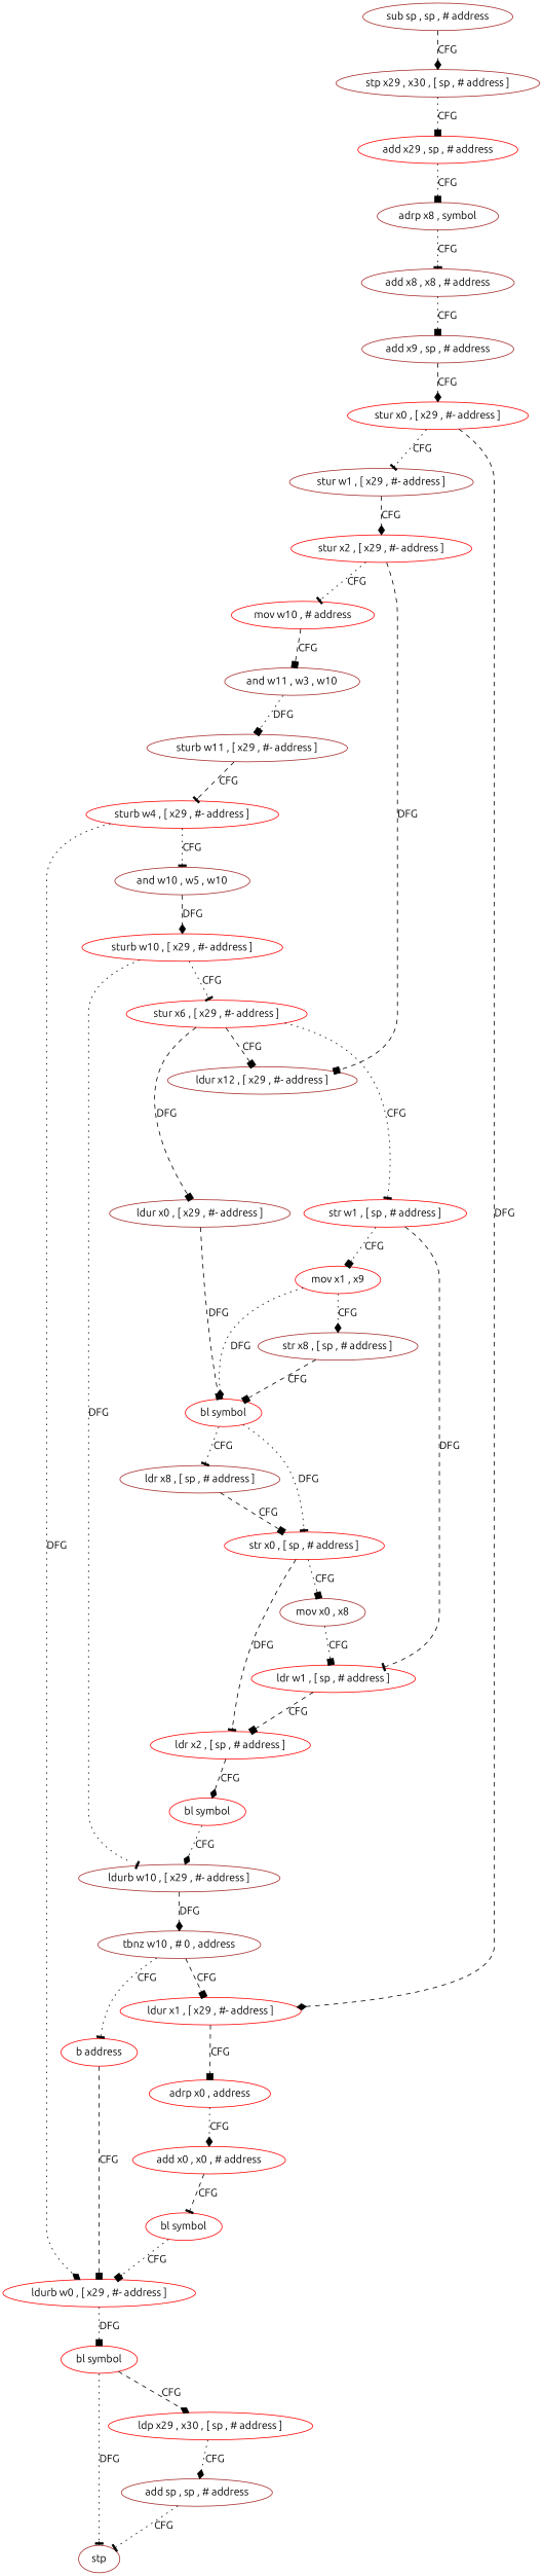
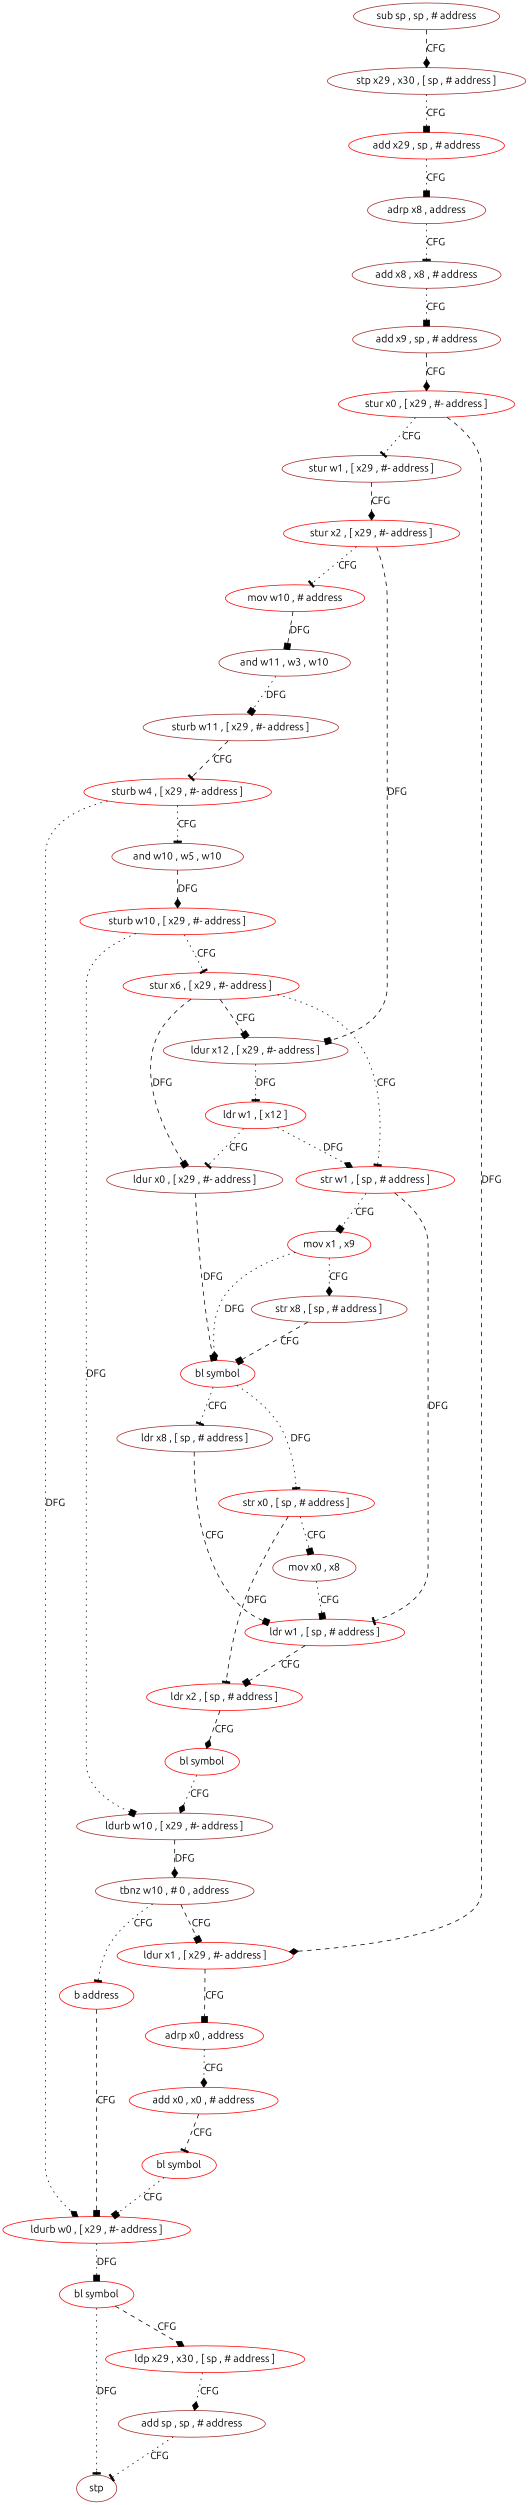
  digraph {
    fontname=Ubuntu
    node [color=red fontname=Ubuntu]
    edge [arrowhead=box fontname=Ubuntu style=dotted]
    n1 [color=brown label="sub sp , sp , # address"]
    n2 [color=brown label="stp x29 , x30 , [ sp , # address ]"]
    n3 [label="add x29 , sp , # address"]
-   n4 [color=brown label="adrp x8 , symbol"]
+   n4 [color=brown label="adrp x8 , address"]
    n5 [color=brown label="add x8 , x8 , # address"]
    n6 [color=brown label="add x9 , sp , # address"]
    n7 [label="stur x0 , [ x29 , #- address ]"]
    n8 [color=brown label="stur w1 , [ x29 , #- address ]"]
    n9 [label="ldur x1 , [ x29 , #- address ]"]
    n10 [label="stur x2 , [ x29 , #- address ]"]
    n11 [label="adrp x0 , address"]
    n12 [label="mov w10 , # address"]
    n13 [color=brown label="ldur x12 , [ x29 , #- address ]"]
    n14 [color=brown label="and w11 , w3 , w10"]
+   n15 [label="ldr w1 , [ x12 ]"]
    n16 [color=brown label="sturb w11 , [ x29 , #- address ]"]
    n17 [label="sturb w4 , [ x29 , #- address ]"]
    n18 [color=brown label="and w10 , w5 , w10"]
    n19 [label="ldurb w0 , [ x29 , #- address ]"]
    n20 [label="sturb w10 , [ x29 , #- address ]"]
    n21 [label="bl symbol"]
    n22 [label="stur x6 , [ x29 , #- address ]"]
    n23 [color=brown label="ldurb w10 , [ x29 , #- address ]"]
    n24 [color=brown label="ldur x0 , [ x29 , #- address ]"]
    n25 [label="str w1 , [ sp , # address ]"]
    n26 [color=brown label="tbnz w10 , # 0 , address"]
    n27 [label="bl symbol"]
    n28 [label="mov x1 , x9"]
    n29 [label="ldr w1 , [ sp , # address ]"]
    n30 [color=brown label="ldr x8 , [ sp , # address ]"]
    n31 [label="str x0 , [ sp , # address ]"]
    n32 [color=brown label="str x8 , [ sp , # address ]"]
    n33 [label="ldr x2 , [ sp , # address ]"]
    n34 [color=brown label="mov x0 , x8"]
    n35 [label="bl symbol"]
    n36 [label="b address"]
    n37 [label="add x0 , x0 , # address"]
    n38 [label="bl symbol"]
    n39 [label="ldp x29 , x30 , [ sp , # address ]"]
    n40 [color=brown label=stp]
    n41 [color=brown label="add sp , sp , # address"]
    n1 -> n2 [arrowhead=diamond label=CFG style=dashed]
    n2 -> n3 [label=CFG]
    n3 -> n4 [label=CFG]
    n4 -> n5 [arrowhead=tee label=CFG]
    n5 -> n6 [label=CFG]
    n6 -> n7 [arrowhead=diamond label=CFG style=dashed]
    n7 -> n8 [arrowhead=tee label=CFG]
    n7 -> n9 [arrowhead=diamond label=DFG style=dashed]
    n8 -> n10 [arrowhead=diamond label=CFG style=dashed]
    n9 -> n11 [label=CFG style=dashed]
    n10 -> n12 [arrowhead=tee label=CFG]
    n10 -> n13 [label=DFG style=dashed]
    n11 -> n37 [arrowhead=diamond label=CFG]
-   n12 -> n14 [label=CFG style=dashed]
+   n12 -> n14 [label=DFG style=dashed]
+   n13 -> n15 [arrowhead=tee label=DFG]
    n14 -> n16 [label=DFG]
+   n15 -> n24 [arrowhead=tee label=CFG]
+   n15 -> n25 [arrowhead=diamond label=DFG]
    n16 -> n17 [arrowhead=tee label=CFG style=dashed]
    n17 -> n18 [arrowhead=tee label=CFG]
    n17 -> n19 [arrowhead=diamond label=DFG]
    n18 -> n20 [arrowhead=diamond label=DFG style=dashed]
    n19 -> n21 [label=DFG]
    n20 -> n22 [arrowhead=tee label=CFG]
-   n20 -> n23 [arrowhead=tee label=DFG]
+   n20 -> n23 [label=DFG]
    n21 -> n39 [arrowhead=diamond label=CFG style=dashed]
    n21 -> n40 [arrowhead=tee label=DFG]
    n22 -> n13 [label=CFG style=dashed]
    n22 -> n24 [label=DFG style=dashed]
    n22 -> n25 [arrowhead=tee label=CFG]
    n23 -> n26 [arrowhead=diamond label=DFG style=dashed]
    n24 -> n27 [label=DFG style=dashed]
    n25 -> n28 [label=CFG]
    n25 -> n29 [arrowhead=tee label=DFG style=dashed]
    n26 -> n9 [label=CFG style=dashed]
    n26 -> n36 [arrowhead=tee label=CFG]
    n27 -> n30 [arrowhead=tee label=CFG]
    n27 -> n31 [arrowhead=tee label=DFG]
    n28 -> n27 [arrowhead=diamond label=DFG]
    n28 -> n32 [arrowhead=diamond label=CFG]
    n29 -> n33 [label=CFG style=dashed]
-   n30 -> n31 [label=CFG style=dashed]
+   n30 -> n29 [label=CFG style=dashed]
    n31 -> n33 [arrowhead=tee label=DFG style=dashed]
    n31 -> n34 [label=CFG]
    n32 -> n27 [label=CFG style=dashed]
    n33 -> n35 [arrowhead=diamond label=CFG style=dashed]
    n34 -> n29 [label=CFG]
    n35 -> n23 [arrowhead=diamond label=CFG]
    n36 -> n19 [label=CFG style=dashed]
    n37 -> n38 [arrowhead=tee label=CFG style=dashed]
    n38 -> n19 [label=CFG]
    n39 -> n41 [arrowhead=diamond label=CFG]
    n41 -> n40 [arrowhead=tee label=CFG]
  }
